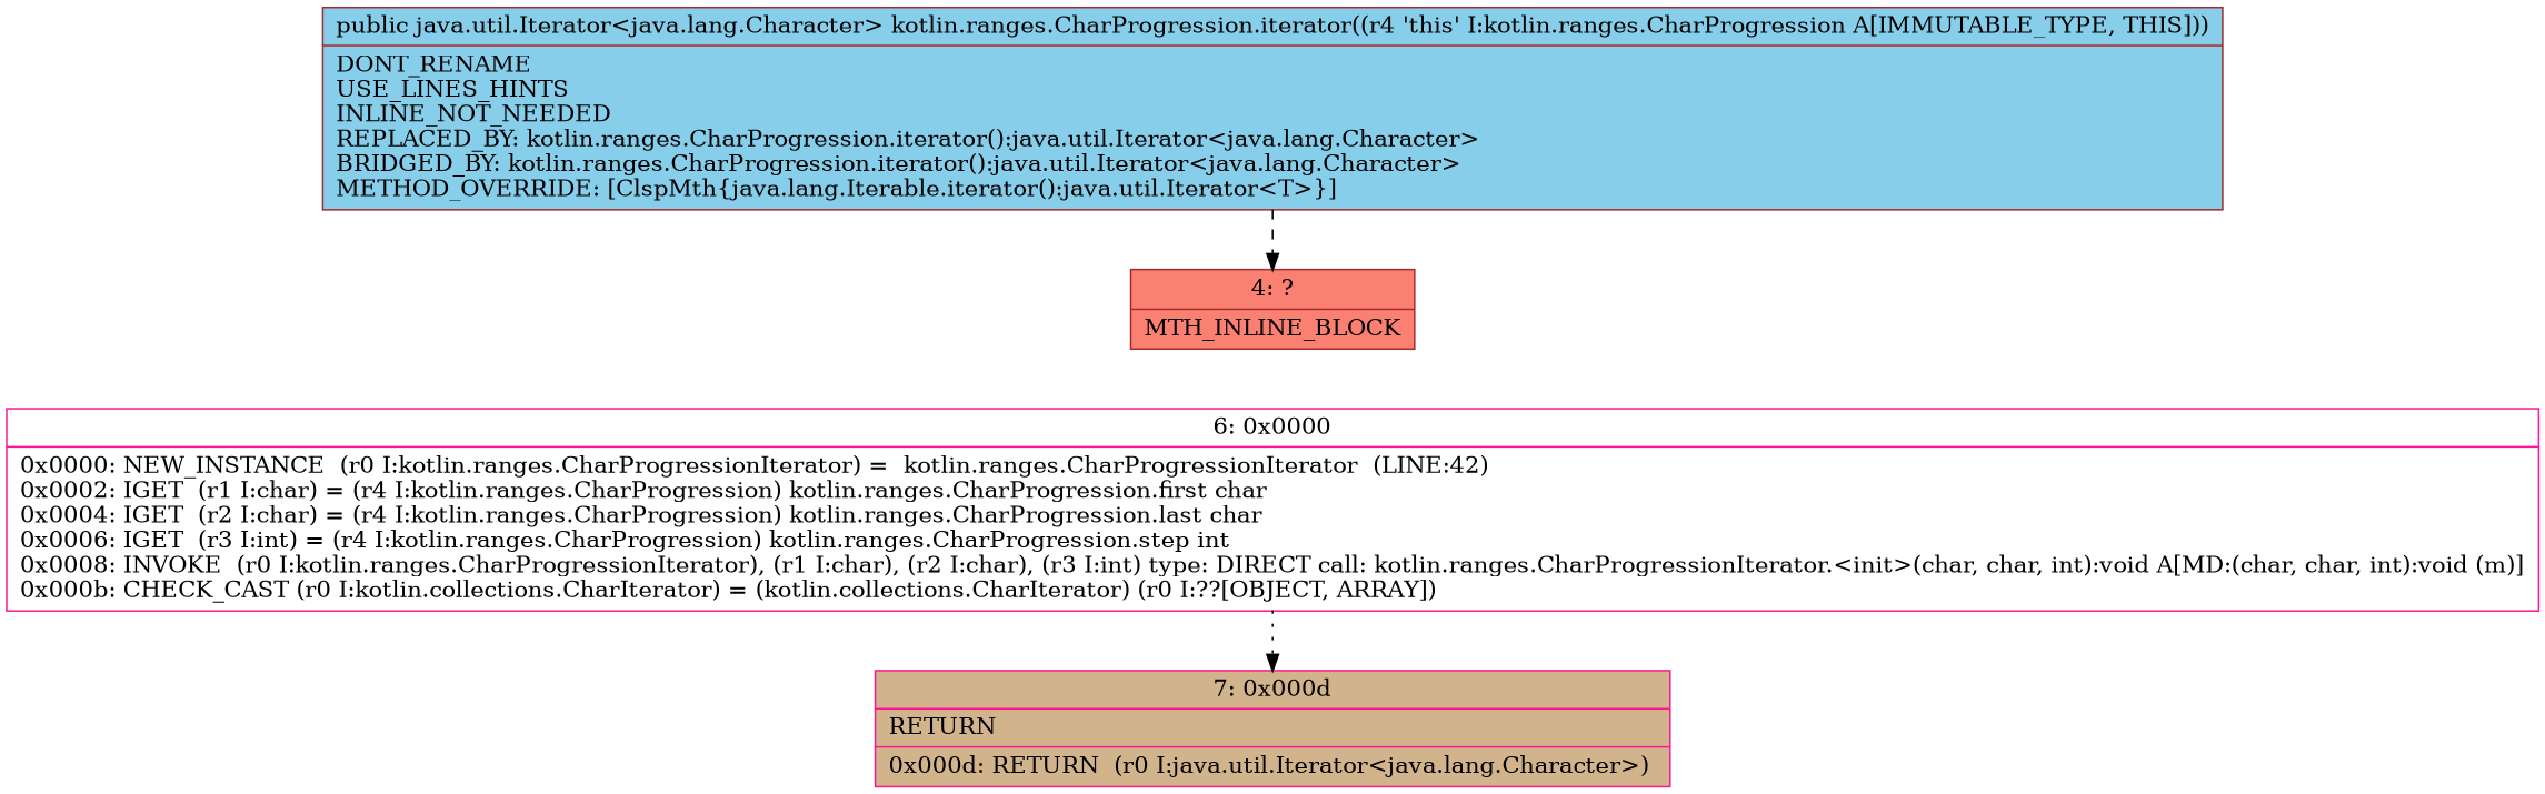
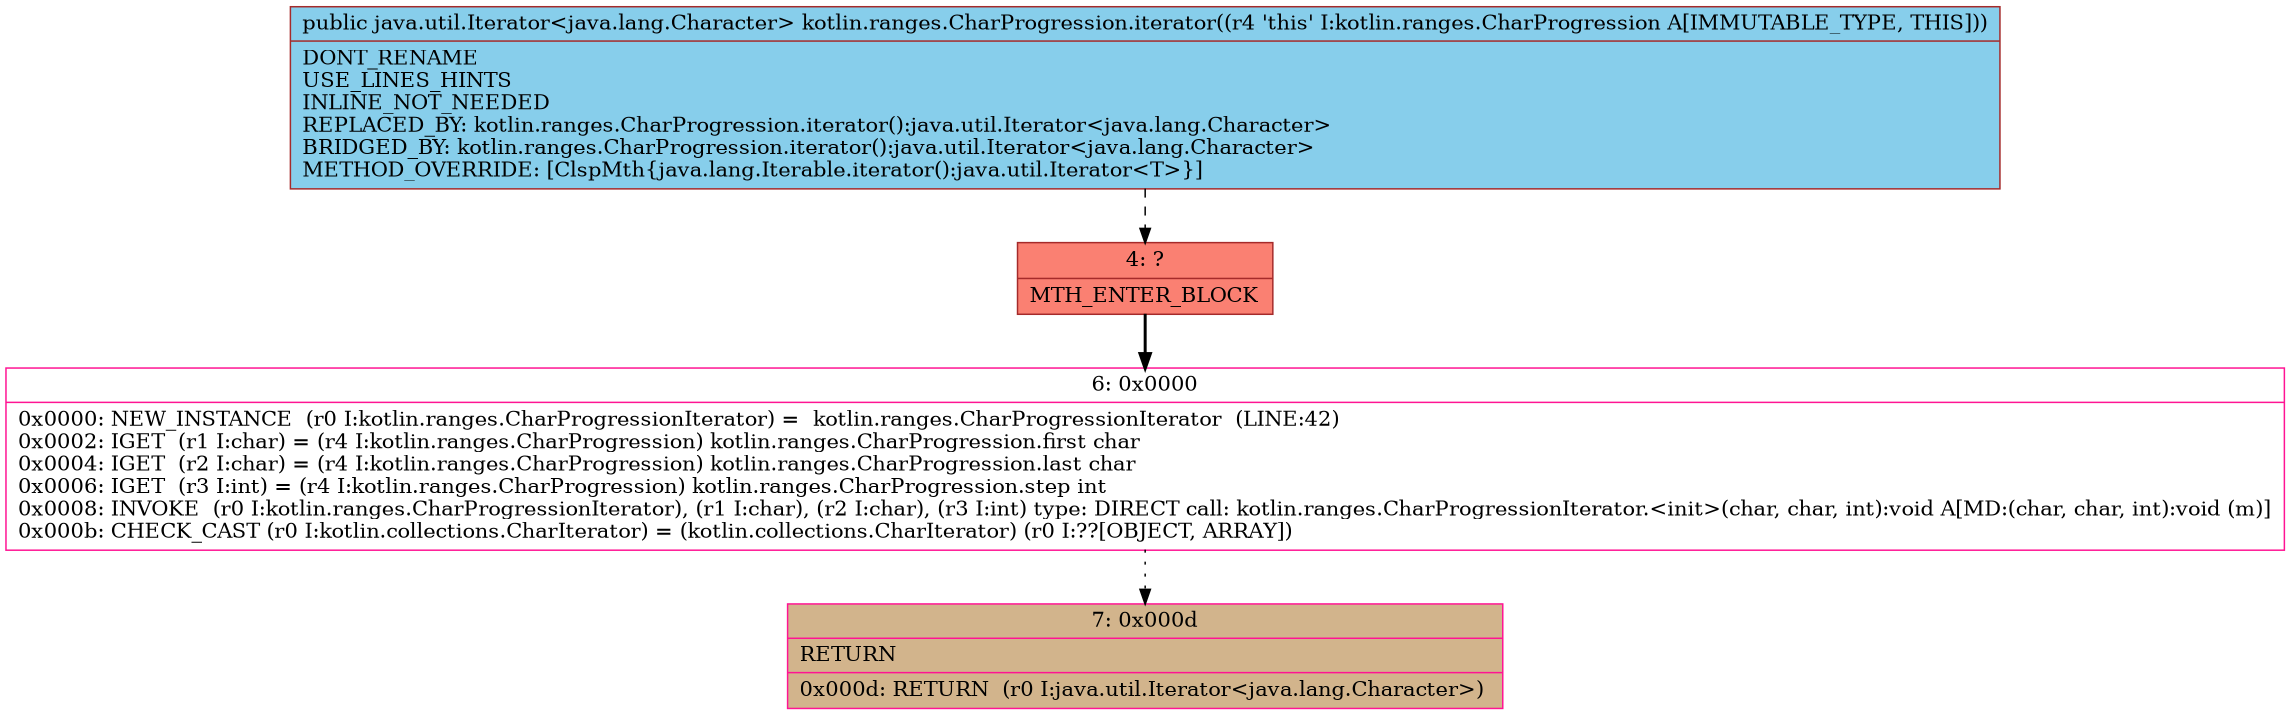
  digraph {
    node [color=brown shape=record style=filled]
-   n1 [fillcolor=salmon label="{4\:\ ?|MTH_INLINE_BLOCK\l}"]
+   n1 [fillcolor=salmon label="{4\:\ ?|MTH_ENTER_BLOCK\l}"]
    n2 [color=deeppink fillcolor=white label="{6\:\ 0x0000|0x0000: NEW_INSTANCE  (r0 I:kotlin.ranges.CharProgressionIterator) =  kotlin.ranges.CharProgressionIterator  (LINE:42)\l0x0002: IGET  (r1 I:char) = (r4 I:kotlin.ranges.CharProgression) kotlin.ranges.CharProgression.first char \l0x0004: IGET  (r2 I:char) = (r4 I:kotlin.ranges.CharProgression) kotlin.ranges.CharProgression.last char \l0x0006: IGET  (r3 I:int) = (r4 I:kotlin.ranges.CharProgression) kotlin.ranges.CharProgression.step int \l0x0008: INVOKE  (r0 I:kotlin.ranges.CharProgressionIterator), (r1 I:char), (r2 I:char), (r3 I:int) type: DIRECT call: kotlin.ranges.CharProgressionIterator.\<init\>(char, char, int):void A[MD:(char, char, int):void (m)]\l0x000b: CHECK_CAST (r0 I:kotlin.collections.CharIterator) = (kotlin.collections.CharIterator) (r0 I:??[OBJECT, ARRAY]) \l}"]
    n3 [color=deeppink fillcolor=tan label="{7\:\ 0x000d|RETURN\l|0x000d: RETURN  (r0 I:java.util.Iterator\<java.lang.Character\>) \l}"]
    n4 [fillcolor=skyblue label="{public java.util.Iterator\<java.lang.Character\> kotlin.ranges.CharProgression.iterator((r4 'this' I:kotlin.ranges.CharProgression A[IMMUTABLE_TYPE, THIS]))  | DONT_RENAME\lUSE_LINES_HINTS\lINLINE_NOT_NEEDED\lREPLACED_BY: kotlin.ranges.CharProgression.iterator():java.util.Iterator\<java.lang.Character\>\lBRIDGED_BY: kotlin.ranges.CharProgression.iterator():java.util.Iterator\<java.lang.Character\>\lMETHOD_OVERRIDE: [ClspMth\{java.lang.Iterable.iterator():java.util.Iterator\<T\>\}]\l}"]
+   n1 -> n2 [style=bold]
    n2 -> n3 [style=dotted]
    n4 -> n1 [style=dashed]
  }
